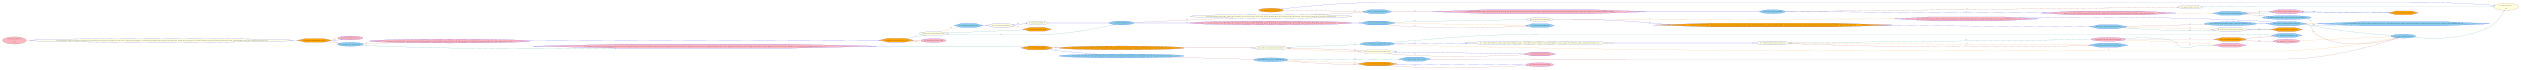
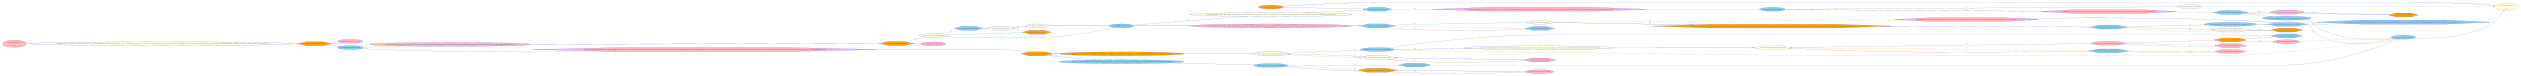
  digraph {
    bgcolor=white
    compound=true
    fillcolor="#FFFFCC"
    fontname=Arial
    fontsize=12
    pack=true
    packmode=clust
    rankdir=LR
    style="rounded,filled"
    node [color="#0000ff" compound=true fillcolor=skyblue fixedsize=false fontname=Arial fontsize=12 node_initialized=no shape=hexagon style=filled]
    edge [arrowhead=normal arrowsize=0.5 arrowtail=none color=brown compound=true dir=forward fontcolor=black fontname=Arial fontsize=12]
    n1 [fillcolor=lightyellow label="2 - passive 35,124,2,124,18,,33 - passive 35,125,2,125,17,,44 - passive 35,126,2,126,18,,55 - passive 35,127,2,127,20,,66 - passive 35,128,2,128,26,,77 - passive 35,129,2,129,314,,88 - passive 35,130,2,130,22,,99 - passive 35,131,2,131,19,,1010 - passive 35,132,2,132,19,,1111 - passive 35,133,2,133,18,,1212 - passive 35,134,2,134,17,,1313 - passive 35,135,2,135,12,,14" shape=ellipse]
    n2 [fillcolor=orange label="14 - while-for 10,136,6,136,24,16,15,17"]
    n3 [fillcolor=lightpink label="15 - passive 35,137,4,137,15,,16" shape=ellipse]
    n4 [label="18 - if 5,138,6,138,548,189,19,124" shape=ellipse]
    n5 [color="#006400" fillcolor=lightpink label="1 - passive-implicit 36,,,,,,2\n\nstart" shape=ellipse]
    n6 [fillcolor=lightpink label="19 - passive 35,139,4,139,35,,2020 - passive 35,140,4,140,29,,2121 - passive 35,141,4,141,18,,2222 - passive 35,142,4,142,20,,2323 - passive 35,143,4,143,21,,2424 - passive 35,144,4,144,21,,2525 - passive 35,145,4,145,8,,26" shape=ellipse]
    n7 [fillcolor=lightpink label="125 - passive 35,232,4,232,21,,126126 - passive 35,233,4,233,22,,127127 - passive 35,234,4,234,23,,128128 - passive 35,235,4,235,20,,129129 - passive 35,236,4,236,22,,130130 - passive 35,237,4,237,36,,131131 - passive 35,238,4,238,152,,132132 - passive 35,239,4,239,20,,133133 - passive 35,240,4,240,20,,134134 - passive 35,241,4,241,20,,135135 - passive 35,242,4,242,140,,136136 - passive 35,243,4,243,14,,137"]
    n8 [fillcolor=orange label="26 - while-for 10,146,8,146,26,28,27,29"]
    n9 [fillcolor=orange label="137 - if 5,244,8,244,521,188,138,174"]
    n10 [fillcolor=lightpink label="27 - passive 35,147,6,147,16,,28" shape=ellipse]
    n11 [fillcolor=lightyellow label="30 - while-for 10,148,8,148,78,36,31,37" shape=ellipse]
    n12 [fillcolor=orange label="138 - passive 35,245,6,245,26,,139139 - passive 35,246,6,246,22,,140140 - passive 35,247,6,247,22,,141141 - passive 35,248,6,248,24,,142142 - passive 35,249,6,249,13,,143" shape=ellipse]
    n13 [label="175 - passive 35,272,6,272,26,,176176 - passive 35,273,6,273,39,,177177 - passive 35,274,6,274,22,,178178 - passive 35,275,6,275,37,,179179 - passive 35,276,6,276,13,,180" shape=ellipse]
    n14 [label="31 - passive 35,149,6,149,32,,32"]
    n15 [label="38 - if 5,154,8,154,29,123,39,76" shape=ellipse]
    n16 [fillcolor=lightyellow label="32 - if 5,150,10,150,16,34,33,34"]
    n17 [fillcolor=lightyellow label="39 - passive 35,155,6,155,22,,4040 - passive 35,156,6,156,30,,4141 - passive 35,157,6,157,23,,4242 - passive 35,158,6,158,24,,4343 - passive 35,159,6,159,28,,4444 - passive 35,160,6,160,24,,4545 - passive 35,161,6,161,22,,46" shape=ellipse]
    n18 [fillcolor=lightpink label="77 - passive 35,190,6,190,21,,7878 - passive 35,191,6,191,26,,7979 - passive 35,192,6,192,26,,8080 - passive 35,193,6,193,22,,8181 - passive 35,194,6,194,21,,8282 - passive 35,195,6,195,22,,8383 - passive 35,196,6,196,10,,84" shape=ellipse]
    n19 [fillcolor=lightyellow label="33 - break 32,151,8,151,8,,37" shape=ellipse]
    n20 [fillcolor=orange label="35 - passive 35,152,6,152,16,,36"]
    n21 [label="46 - if 5,162,10,162,292,57,47,55"]
    n22 [label="84 - while-for 10,197,10,197,28,86,85,87"]
    n23 [fillcolor=lightpink label="47 - passive 35,163,8,163,25,,4848 - passive 35,164,8,164,32,,4949 - passive 35,165,8,165,25,,5050 - passive 35,166,8,166,25,,5151 - passive 35,167,8,167,32,,5252 - passive 35,168,8,168,32,,5353 - passive 35,169,8,169,12,,5454 - passive 35,170,8,170,109,,57"]
    n24 [label="85 - passive 35,198,8,198,19,,86"]
    n25 [fillcolor=lightyellow label="88 - if 5,199,10,199,10,113,89,107" shape=ellipse]
    n26 [label="58 - if 5,174,10,174,529,75,59,60" shape=ellipse]
    n27 [fillcolor=orange label="56 - return 30,172,8,172,15,,191" shape=ellipse]
    n28 [color="#a52a2a" fillcolor=lightyellow label="192 - passive-implicit 36,,,,,,\n\nend" shape=ellipse]
    n29 [fillcolor=lightyellow label="59 - return 30,175,8,175,15,,191" shape=ellipse]
    n30 [fillcolor=lightpink label="61 - passive 35,177,8,177,123,,6262 - passive 35,178,8,178,23,,6363 - passive 35,179,8,179,28,,6464 - passive 35,180,8,180,24,,6565 - passive 35,181,8,181,18,,66"]
    n31 [label="66 - while-for 10,182,12,182,30,71,67,72"]
    n32 [fillcolor=lightpink label="67 - while-for 10,183,14,183,32,69,68,70"]
    n33 [label="73 - passive 35,186,8,186,25,,7474 - passive 35,187,8,187,351,,75" shape=ellipse]
    n34 [fillcolor=orange label="68 - passive 85,184,12,184,33,,69"]
    n35 [label="190 - return 30,284,2,284,9,,191" shape=ellipse]
    n36 [fillcolor=orange label="89 - passive 35,200,8,200,34,,9090 - passive 35,201,8,201,27,,9191 - passive 35,202,8,202,27,,9292 - passive 35,203,8,203,26,,9393 - passive 35,204,8,204,26,,9494 - passive 35,205,8,205,25,,9595 - passive 35,206,8,206,24,,9696 - passive 35,207,8,207,25,,9797 - passive 35,208,8,208,15,,98"]
    n37 [fillcolor=lightpink label="108 - passive 35,216,8,216,39,,109109 - passive 35,217,8,217,33,,110110 - passive 35,218,8,218,207,,111111 - passive 35,219,8,219,18,,112112 - passive 35,220,8,220,10,,113"]
    n38 [label="98 - while-for 10,209,12,209,30,103,99,104"]
    n39 [label="114 - while-for 10,222,10,222,40,121,115,122"]
    n40 [fillcolor=lightyellow label="99 - while-for 10,210,14,210,32,101,100,102"]
    n41 [label="105 - passive 35,213,8,213,386,,106106 - passive 35,214,8,214,13,,113" shape=ellipse]
    n42 [label="115 - passive 35,223,8,223,26,,116116 - passive 35,224,8,224,26,,117117 - passive 35,225,8,225,71,,118118 - passive 35,226,8,226,12,,119119 - passive 35,227,8,227,307,,120120 - passive 35,228,8,228,26,,121"]
    n43 [fillcolor=orange label="100 - passive 35,211,12,211,33,,101"]
    n44 [fillcolor=lightyellow label="143 - while-for 10,250,10,250,28,148,144,149"]
    n45 [label="180 - while-for 10,277,10,277,28,185,181,186" shape=ellipse]
    n46 [fillcolor=lightyellow label="144 - while-for 10,251,12,251,30,146,145,147"]
    n47 [label="150 - while-for 10,254,10,254,43,172,151,173" shape=ellipse]
    n48 [fillcolor=orange label="181 - while-for 10,278,12,278,30,183,182,184"]
    n49 [label="187 - passive 35,281,6,281,447,,188"]
    n50 [fillcolor=lightpink label="145 - passive 35,252,10,252,24,,146"]
    n51 [fillcolor=lightyellow label="151 - passive 35,255,8,255,26,,152152 - passive 35,256,8,256,26,,153153 - passive 35,257,8,257,39,,154154 - passive 35,258,8,258,27,,155155 - passive 35,259,8,259,24,,156156 - passive 35,260,8,260,15,,157" shape=ellipse]
    n52 [fillcolor=lightyellow label="157 - while-for 10,261,12,261,30,162,158,163"]
    n53 [label="158 - while-for 10,262,14,262,32,160,159,161"]
    n54 [fillcolor=lightpink label="164 - while-for 10,265,12,265,30,166,165,167" shape=ellipse]
+   n55 [fillcolor=lightpink label="159 - passive 35,263,12,263,40,,160"]
    n56 [fillcolor=lightpink label="165 - passive 35,266,10,266,21,,166"]
    n57 [fillcolor=orange label="168 - if 5,267,12,267,12,170,169,170"]
    n58 [fillcolor=lightpink label="169 - break 32,268,10,268,10,,173" shape=ellipse]
    n59 [label="171 - passive 35,269,8,269,17,,172"]
    n60 [fillcolor=lightpink label="182 - passive 35,279,10,279,38,,183" shape=ellipse]
    n1 -> n2
    n2 -> n3 [color=blue label=yes]
    n2 -> n4 [label=no]
    n3 -> n2 [color=darkorange]
    n4 -> n6 [color=darkorange label=yes]
    n4 -> n7 [color=teal label=no]
    n5 -> n1
    n6 -> n8 [color=blue]
    n7 -> n9 [color=teal]
    n8 -> n10 [color=darkorange label=no]
    n8 -> n11 [color=teal label=no]
    n9 -> n12 [label=yes]
    n9 -> n13 [color=blue label=no]
    n10 -> n8
    n11 -> n14 [color=darkorange label=yes]
    n11 -> n15 [color=teal label=no]
    n12 -> n44
    n13 -> n45
    n14 -> n16 [color=blue]
    n15 -> n17 [label=yes]
    n15 -> n18 [color=blue label=no]
    n16 -> n19 [color=blue label=yes]
    n16 -> n20 [color=darkorange label=no]
    n17 -> n21
    n18 -> n22 [color=blue]
    n19 -> n15 [color=blue]
    n20 -> n11 [color=teal]
    n21 -> n23 [label=yes]
    n22 -> n24 [label=yes]
    n22 -> n25 [color=teal label=no]
    n23 -> n26 [color=blue]
    n24 -> n22 [color=darkorange]
    n25 -> n36 [color=blue label=yes]
    n25 -> n37 [color=darkorange label=no]
    n26 -> n29 [label=yes]
    n26 -> n30 [color=blue label=no]
    n27 -> n21 [label=no]
    n27 -> n28 [color=blue]
    n29 -> n28 [color=teal]
    n30 -> n31 [color=darkorange]
    n31 -> n32 [color=teal label=no]
    n31 -> n33 [label=no]
    n32 -> n31 [label=no]
    n32 -> n34 [color=teal label=yes]
    n33 -> n35 [color=teal]
    n34 -> n32 [color=blue]
    n35 -> n28 [color=teal]
    n36 -> n38 [color=blue]
    n37 -> n39 [color=blue]
    n38 -> n40 [color=teal label=yes]
    n38 -> n41 [label=no]
    n39 -> n35 [label=no]
    n39 -> n42 [color=teal label=yes]
    n40 -> n38 [color=darkorange label=no]
    n40 -> n43 [label=yes]
    n41 -> n39 [color=blue]
    n42 -> n39 [color=darkorange]
    n43 -> n40 [color=teal]
    n44 -> n46 [color=darkorange label=yes]
    n44 -> n47 [color=teal label=no]
    n45 -> n48 [color=darkorange label=yes]
    n45 -> n49 [color=teal label=no]
    n46 -> n44 [label=no]
    n46 -> n50 [label=yes]
    n47 -> n35 [color=darkorange label=no]
    n47 -> n51 [color=blue label=yes]
    n48 -> n45 [label=no]
    n48 -> n60 [label=yes]
    n49 -> n35
    n50 -> n46 [color=blue]
    n51 -> n52 [color=blue]
    n52 -> n53 [color=darkorange label=yes]
    n52 -> n54 [color=teal label=no]
    n53 -> n52 [label=no]
+   n53 -> n55 [color=darkorange label=yes]
    n54 -> n56 [color=teal label=yes]
    n54 -> n57 [label=no]
+   n55 -> n53
    n56 -> n54 [color=darkorange]
    n57 -> n58 [label=yes]
    n57 -> n59 [label=no]
    n58 -> n35 [color=darkorange]
    n59 -> n47 [color=teal]
    n60 -> n48 [color=blue]
  }
